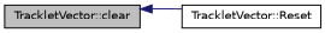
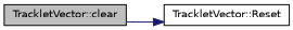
  digraph {
    rankdir=LR
    fontname="DejaVu Sans"
    node [color=black fontname="DejaVu Sans" fontsize=10 shape=record]
    n1 [fillcolor=grey75 fontcolor=black height=0.2 label="TrackletVector::clear" style=filled width=0.4]
    n2 [height=0.2 label="TrackletVector::Reset" width=0.4]
-   n2 -> n1 [color=midnightblue fontname="DejaVu Sans" fontsize=10 labelfontname=FreeSans labelfontsize=10 style=solid]
+   n1 -> n2 [color=midnightblue fontname="DejaVu Sans" fontsize=10 labelfontname=FreeSans labelfontsize=10 style=solid]
  }
